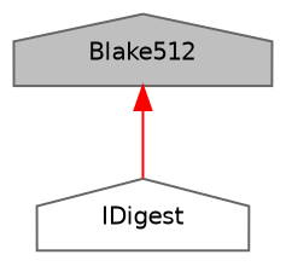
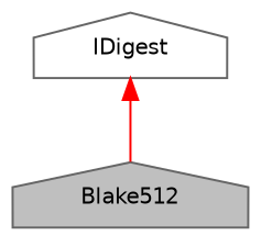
  digraph {
    node [color=gray40 fontname=Helvetica fontsize=10 shape=house style=filled]
    n1 [fillcolor=grey75 fontcolor=black height=0.2 label=Blake512 width=0.4]
    n2 [fillcolor=white height=0.2 label=IDigest width=0.4]
-   n1 -> n2 [color=red dir=back fontname=Helvetica fontsize=10 labelfontname=Helvetica labelfontsize=10 style=solid]
+   n2 -> n1 [color=red dir=back fontname=Helvetica fontsize=10 labelfontname=Helvetica labelfontsize=10 style=solid]
  }
